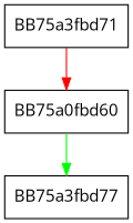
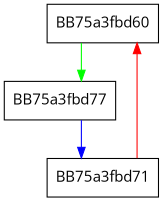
  digraph {
    fontname="Open Sans"
    splines=ortho
    node [fontname="Open Sans" shape=box]
    edge [fontname="Open Sans"]
-   BB75a3fbd60 [label=BB75a0fbd60]
+   BB75a3fbd60
    BB75a3fbd77
    BB75a3fbd71
    BB75a3fbd60 -> BB75a3fbd77 [color=green]
+   BB75a3fbd77 -> BB75a3fbd71 [color=blue]
    BB75a3fbd71 -> BB75a3fbd60 [color=red]
  }
